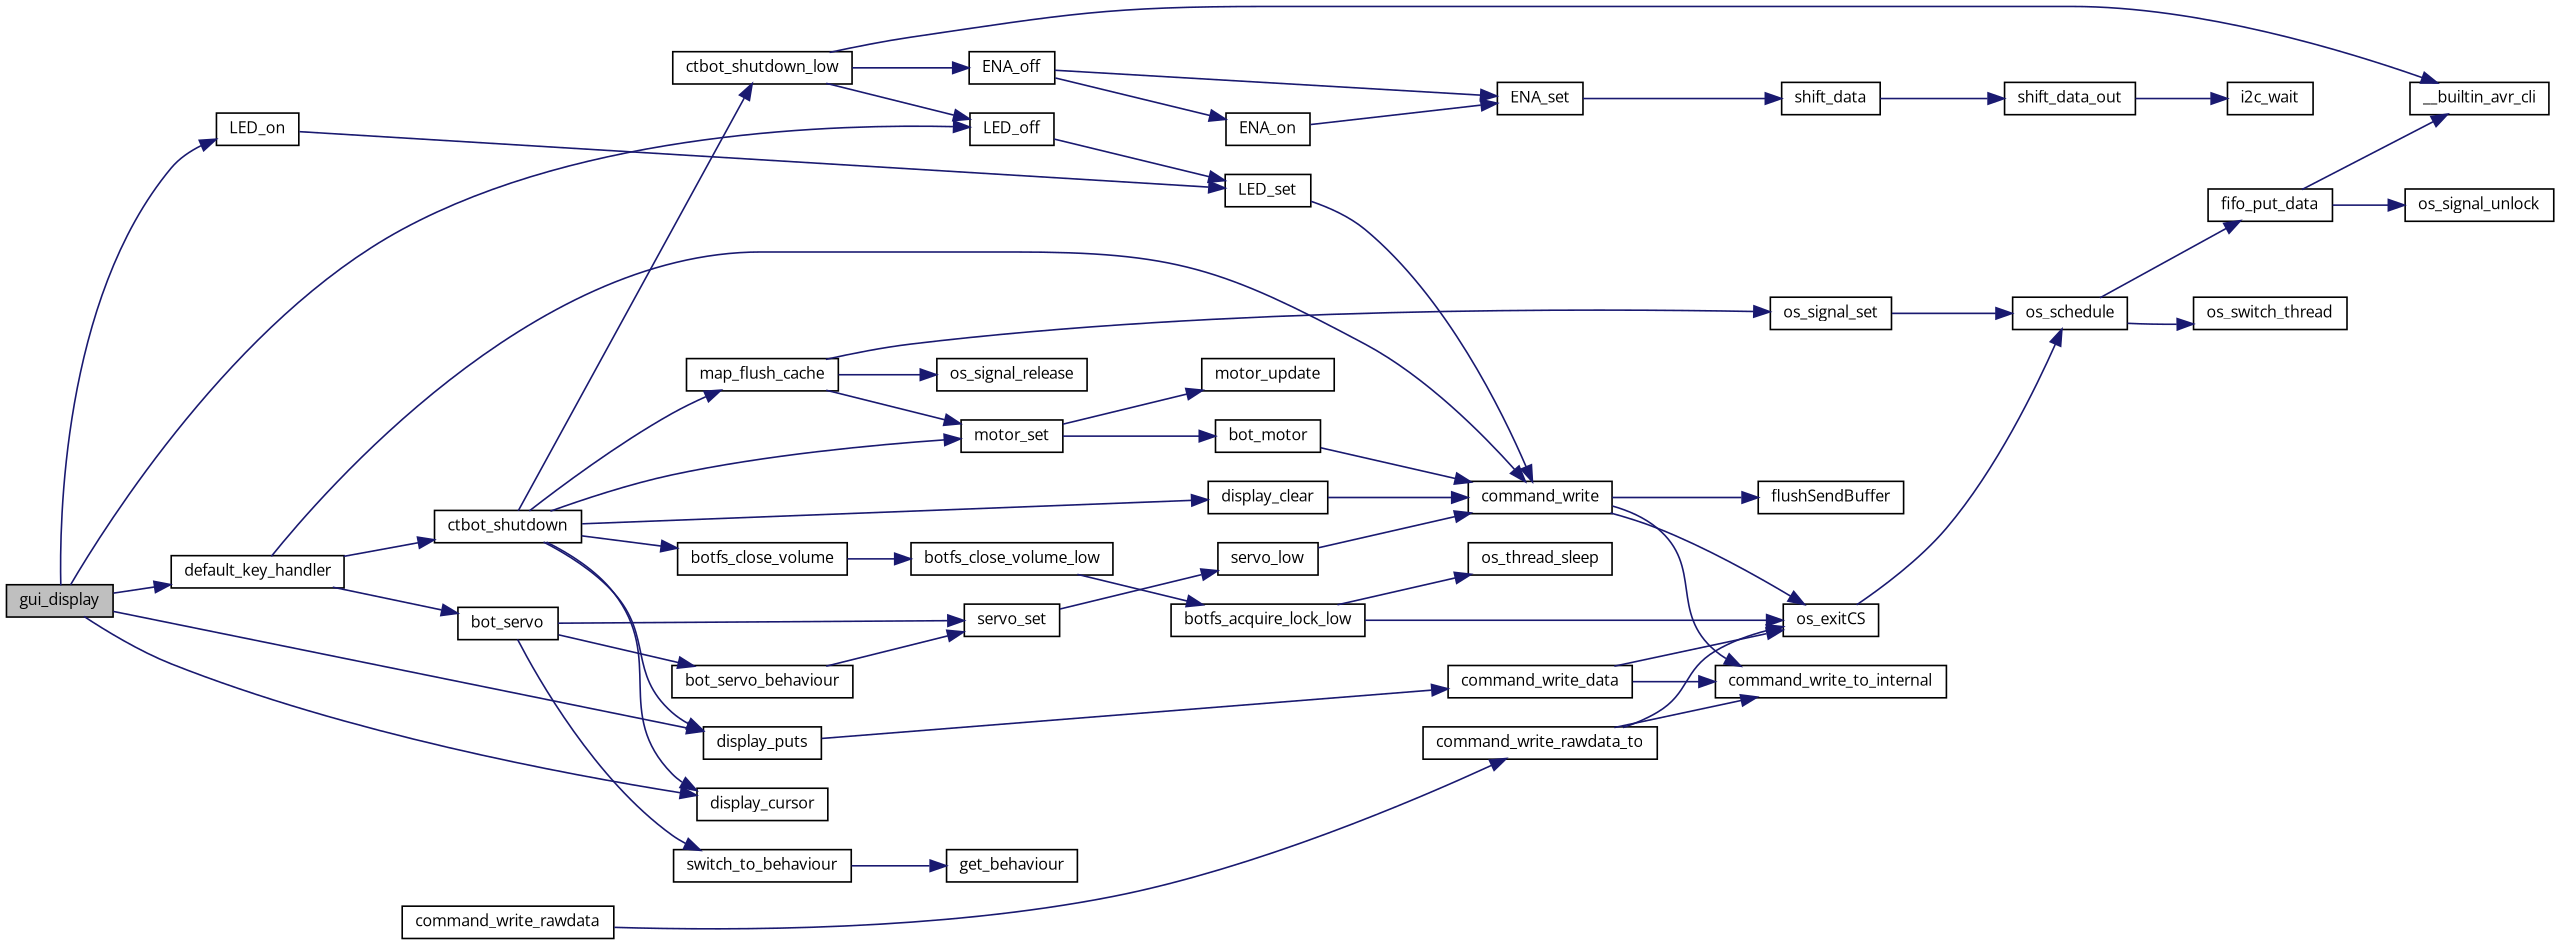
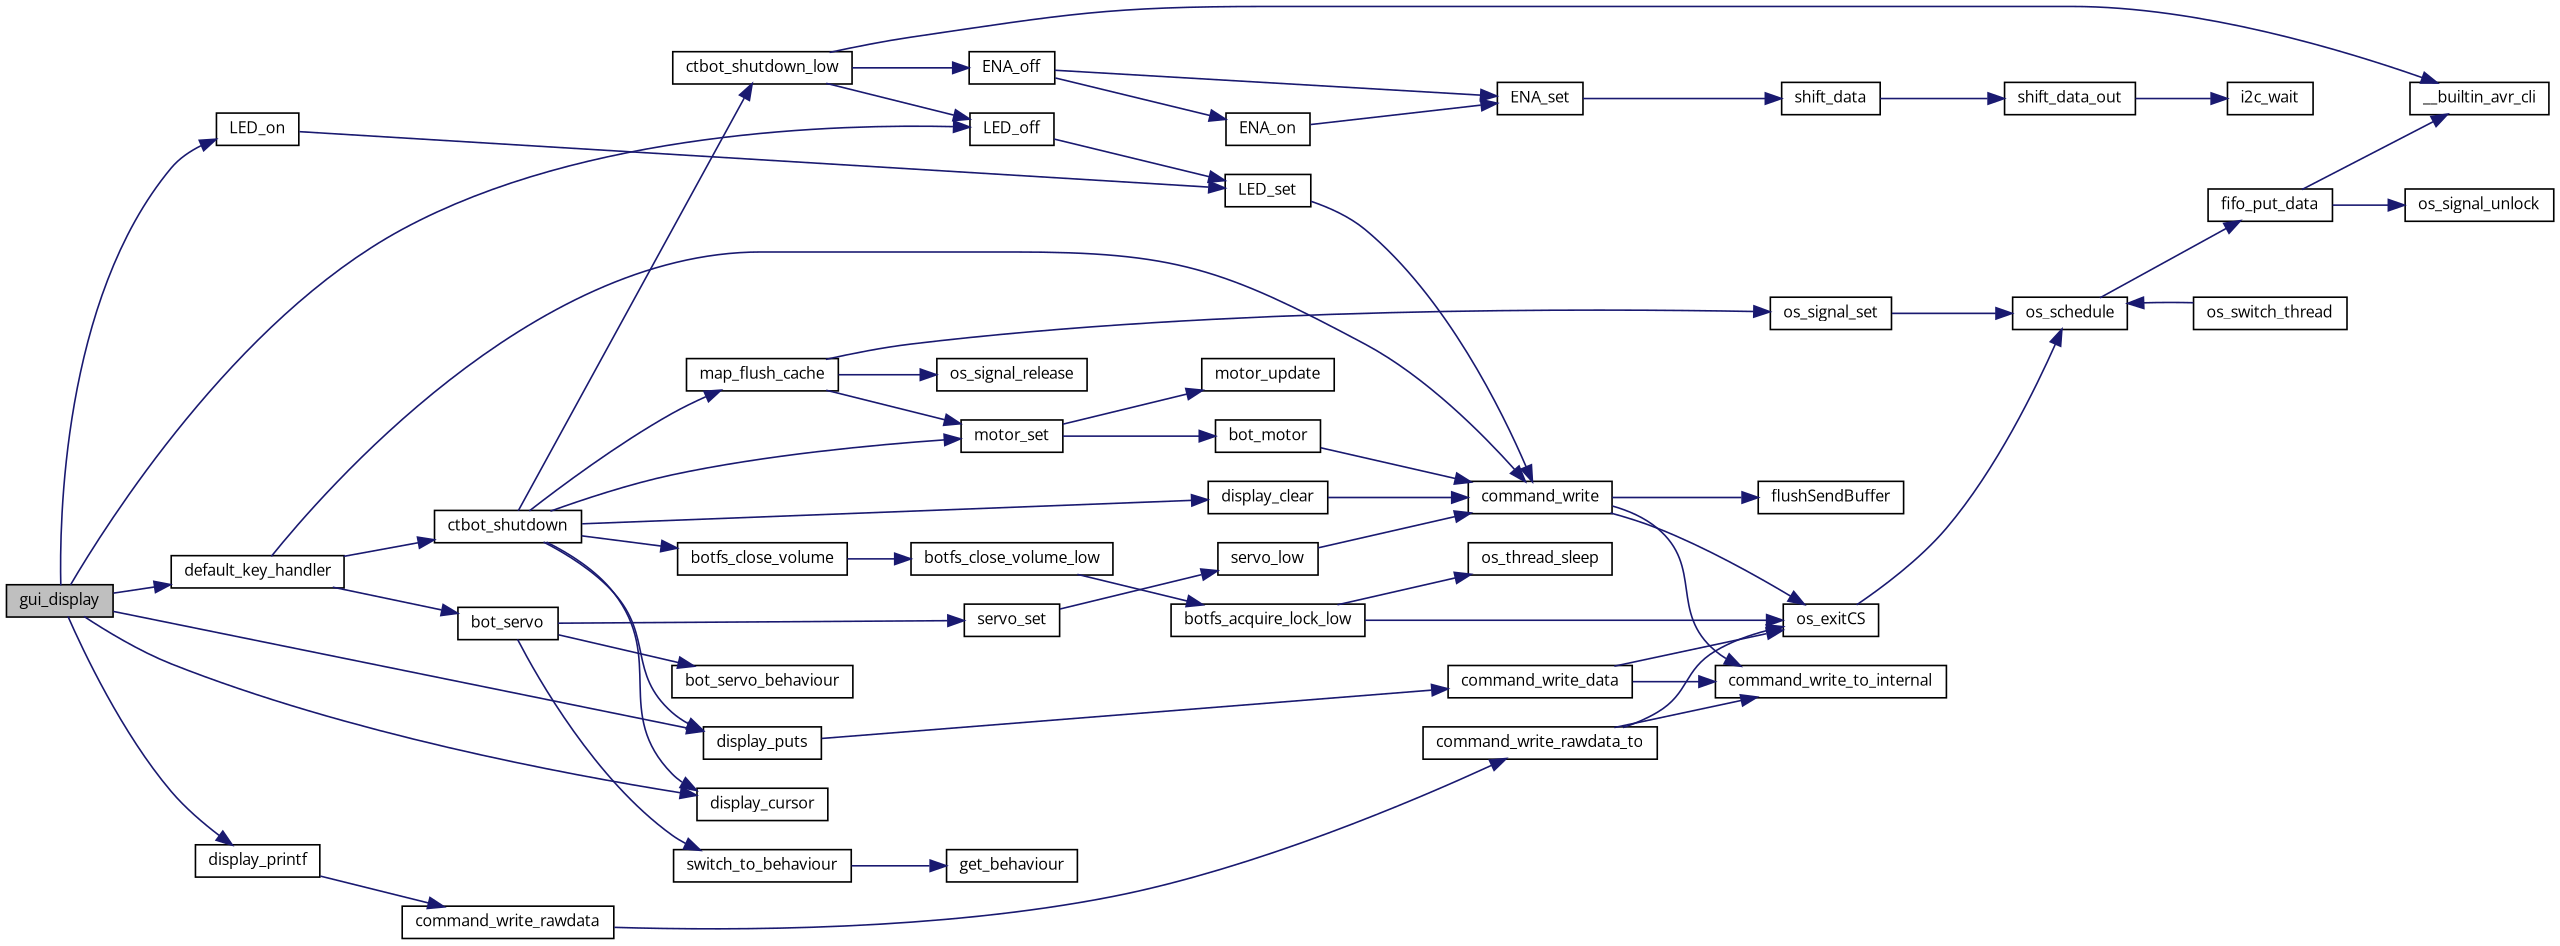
  digraph {
    fontname="Open Sans"
    rankdir=LR
    node [color=black fillcolor=white fontname="Open Sans" fontsize=10 shape=record style=filled]
    edge [color=midnightblue fontname="Open Sans" fontsize=10 labelfontname=Helvetica labelfontsize=10 style=solid]
    n1 [fillcolor=grey75 fontcolor=black height=0.2 label=gui_display width=0.4]
    n2 [height=0.2 label=LED_on width=0.4]
    n3 [height=0.2 label=display_cursor width=0.4]
+   n4 [height=0.2 label=display_printf width=0.4]
    n5 [height=0.2 label=display_puts width=0.4]
    n6 [height=0.2 label=default_key_handler width=0.4]
    n7 [height=0.2 label=LED_off width=0.4]
    n8 [height=0.2 label=LED_set width=0.4]
    n9 [height=0.2 label=command_write_rawdata width=0.4]
    n10 [height=0.2 label=command_write_data width=0.4]
    n11 [height=0.2 label=command_write width=0.4]
    n12 [height=0.2 label=ctbot_shutdown width=0.4]
    n13 [height=0.2 label=bot_servo width=0.4]
    n14 [height=0.2 label=shift_data width=0.4]
    n15 [height=0.2 label=shift_data_out width=0.4]
    n16 [height=0.2 label=command_write_to_internal width=0.4]
    n17 [height=0.2 label=flushSendBuffer width=0.4]
    n18 [height=0.2 label=os_exitCS width=0.4]
    n19 [height=0.2 label=i2c_wait width=0.4]
    n20 [height=0.2 label=os_schedule width=0.4]
    n21 [height=0.2 label=fifo_put_data width=0.4]
    n22 [height=0.2 label=os_switch_thread width=0.4]
    n23 [height=0.2 label=__builtin_avr_cli width=0.4]
    n24 [height=0.2 label=os_signal_unlock width=0.4]
    n25 [height=0.2 label=command_write_rawdata_to width=0.4]
    n26 [height=0.2 label=motor_set width=0.4]
    n27 [height=0.2 label=map_flush_cache width=0.4]
    n28 [height=0.2 label=botfs_close_volume width=0.4]
    n29 [height=0.2 label=display_clear width=0.4]
    n30 [height=0.2 label=ctbot_shutdown_low width=0.4]
    n31 [height=0.2 label=switch_to_behaviour width=0.4]
    n32 [height=0.2 label=bot_servo_behaviour width=0.4]
    n33 [height=0.2 label=servo_set width=0.4]
    n34 [height=0.2 label=motor_update width=0.4]
    n35 [height=0.2 label=bot_motor width=0.4]
    n36 [height=0.2 label=os_signal_set width=0.4]
    n37 [height=0.2 label=os_signal_release width=0.4]
    n38 [height=0.2 label=botfs_close_volume_low width=0.4]
    n39 [height=0.2 label=ENA_off width=0.4]
    n40 [height=0.2 label=botfs_acquire_lock_low width=0.4]
    n41 [height=0.2 label=os_thread_sleep width=0.4]
    n42 [height=0.2 label=ENA_set width=0.4]
    n43 [height=0.2 label=ENA_on width=0.4]
    n44 [height=0.2 label=get_behaviour width=0.4]
    n45 [height=0.2 label=servo_low width=0.4]
    n1 -> n2
    n1 -> n3
+   n1 -> n4
    n1 -> n5
    n1 -> n6
    n1 -> n7
    n2 -> n8
+   n4 -> n9
    n5 -> n10
    n6 -> n11
    n6 -> n12
    n6 -> n13
    n7 -> n8
    n8 -> n11
    n9 -> n25
    n10 -> n16
    n10 -> n18
    n11 -> n16
    n11 -> n17
    n11 -> n18
    n12 -> n3
    n12 -> n5
    n12 -> n26
    n12 -> n27
    n12 -> n28
    n12 -> n29
    n12 -> n30
    n13 -> n31
    n13 -> n32
    n13 -> n33
    n14 -> n15
    n15 -> n19
    n18 -> n20
    n20 -> n21
-   n20 -> n22
+   n22 -> n20
    n21 -> n23
    n21 -> n24
    n25 -> n16
    n25 -> n18
    n26 -> n34
    n26 -> n35
    n27 -> n26
    n27 -> n36
    n27 -> n37
    n28 -> n38
    n29 -> n11
    n30 -> n7
    n30 -> n23
    n30 -> n39
    n31 -> n44
-   n32 -> n33
    n33 -> n45
    n35 -> n11
    n36 -> n20
    n38 -> n40
    n39 -> n42
    n39 -> n43
    n40 -> n18
    n40 -> n41
    n42 -> n14
    n43 -> n42
    n45 -> n11
  }
